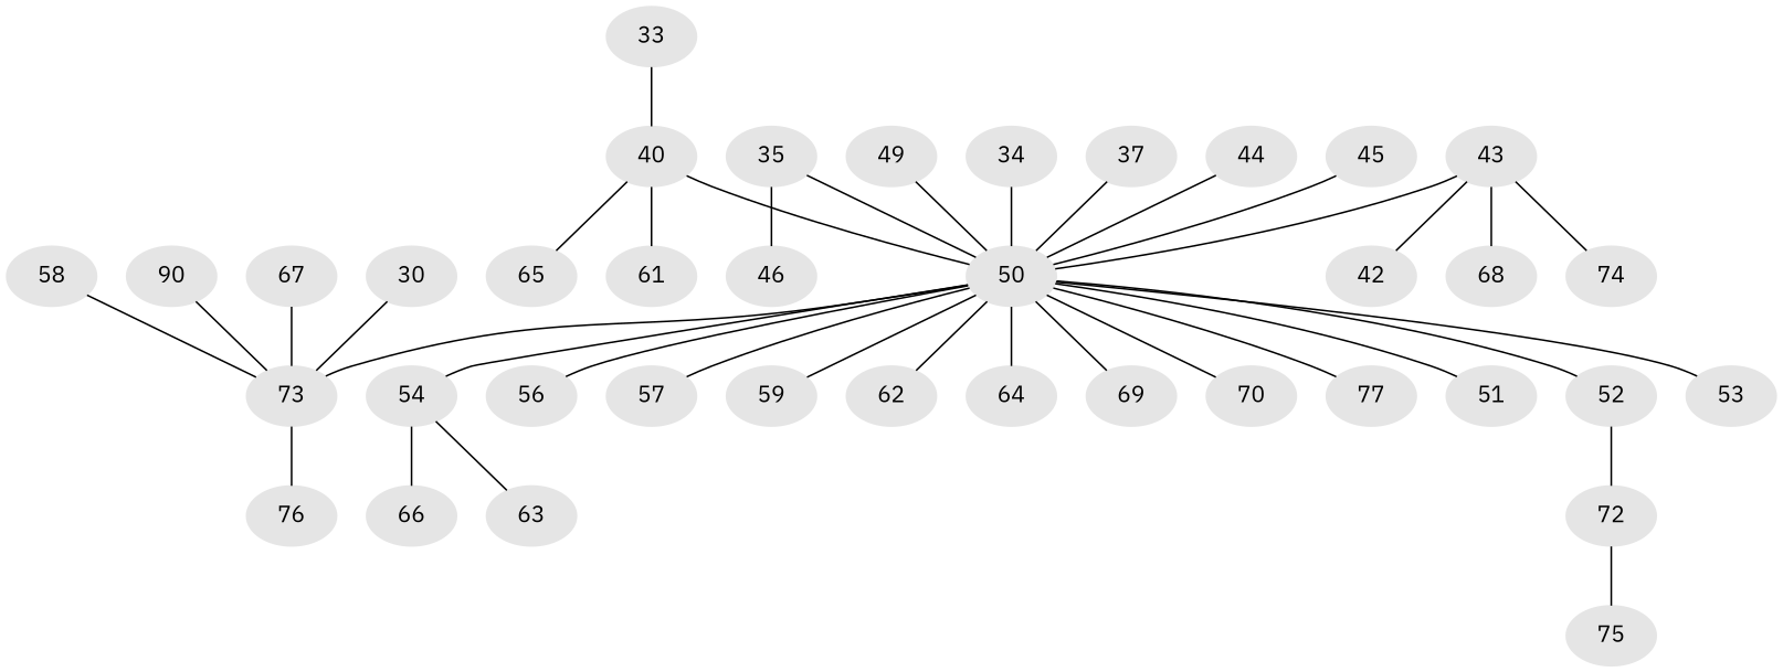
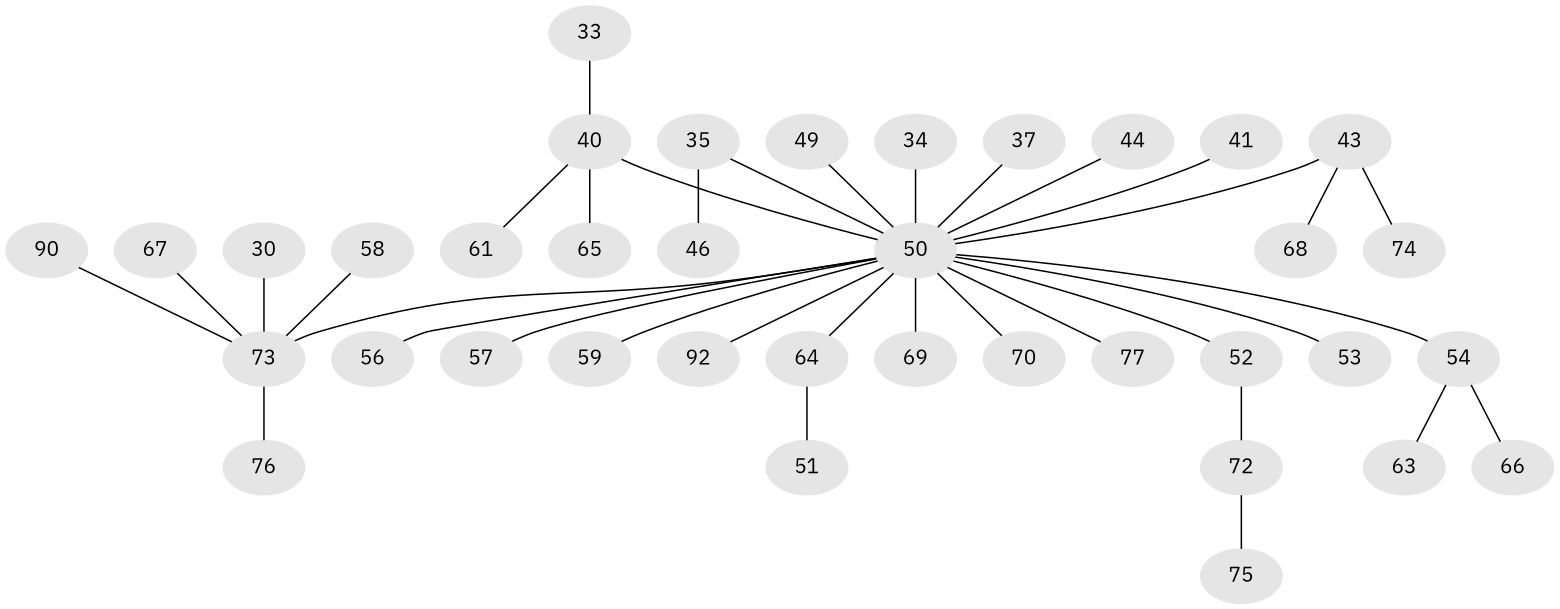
  graph {
    fontname="IBM Plex Sans"
    node [color=gray90 fontname="IBM Plex Sans" style=filled]
    edge [fontname="IBM Plex Sans"]
    73 [super="+7+71+55"]
    76
    30
    40 [super="+16+23+26"]
    50 [super="+20+38+27+31+48+29+24+32"]
    61
    65
    33
    51
    52
    53
    54 [super="+47"]
    56
    57
    59
-   62
+   62 [label=92]
    64
    69
    70
    77
    34
    35
    46
    37
    n25 [label=43 super="+12+14"]
-   42
    68
    74
    44
-   45
+   45 [label=41]
    49
    72
    63
    66
    75
    58
    n37 [label=90]
    67
    73 -- 76
    30 -- 73
    40 -- 50
    40 -- 61
    40 -- 65
    50 -- 73
-   50 -- 51
+   64 -- 51
    50 -- 52
    50 -- 53
    50 -- 54
    50 -- 56
    50 -- 57
    50 -- 59
    50 -- 62
    50 -- 64
    50 -- 69
    50 -- 70
    50 -- 77
    33 -- 40
    52 -- 72
    54 -- 63
    54 -- 66
    34 -- 50
    35 -- 50
    35 -- 46
    37 -- 50
    n25 -- 50
-   n25 -- 42
    n25 -- 68
    n25 -- 74
    44 -- 50
    45 -- 50
    49 -- 50
    72 -- 75
    58 -- 73
    n37 -- 73
    67 -- 73
  }
